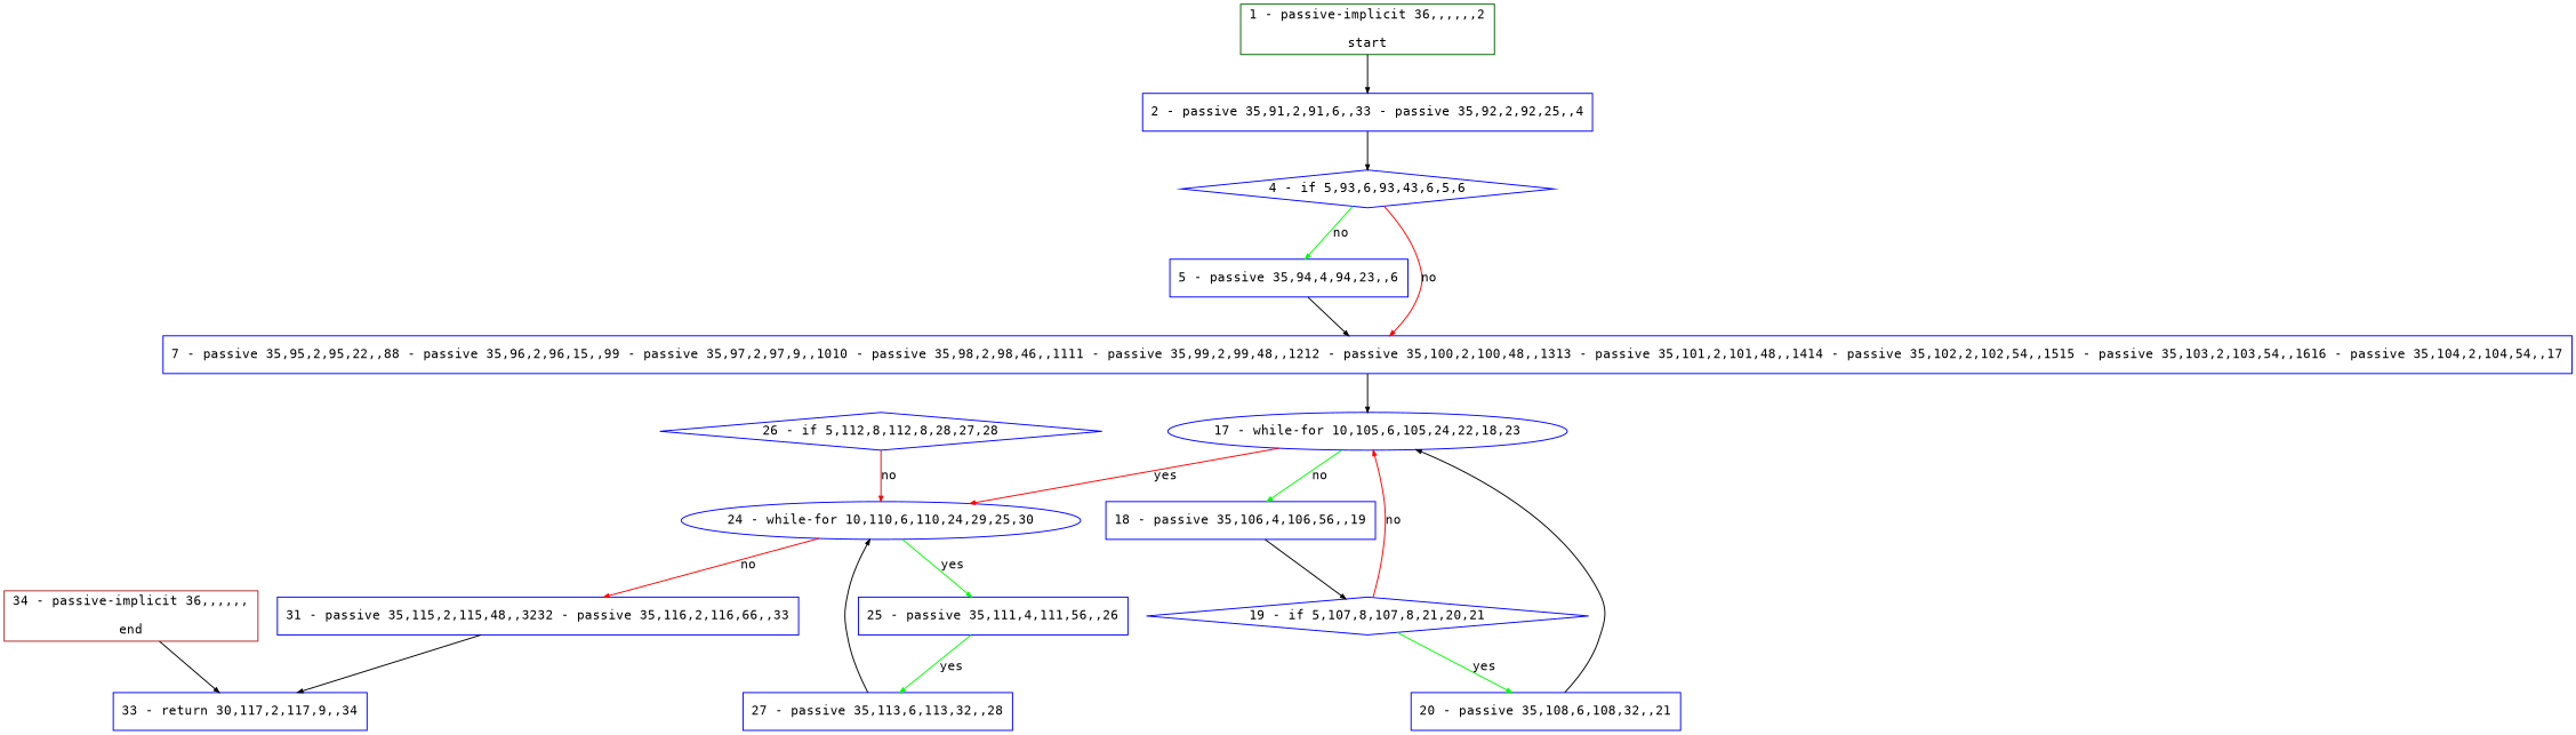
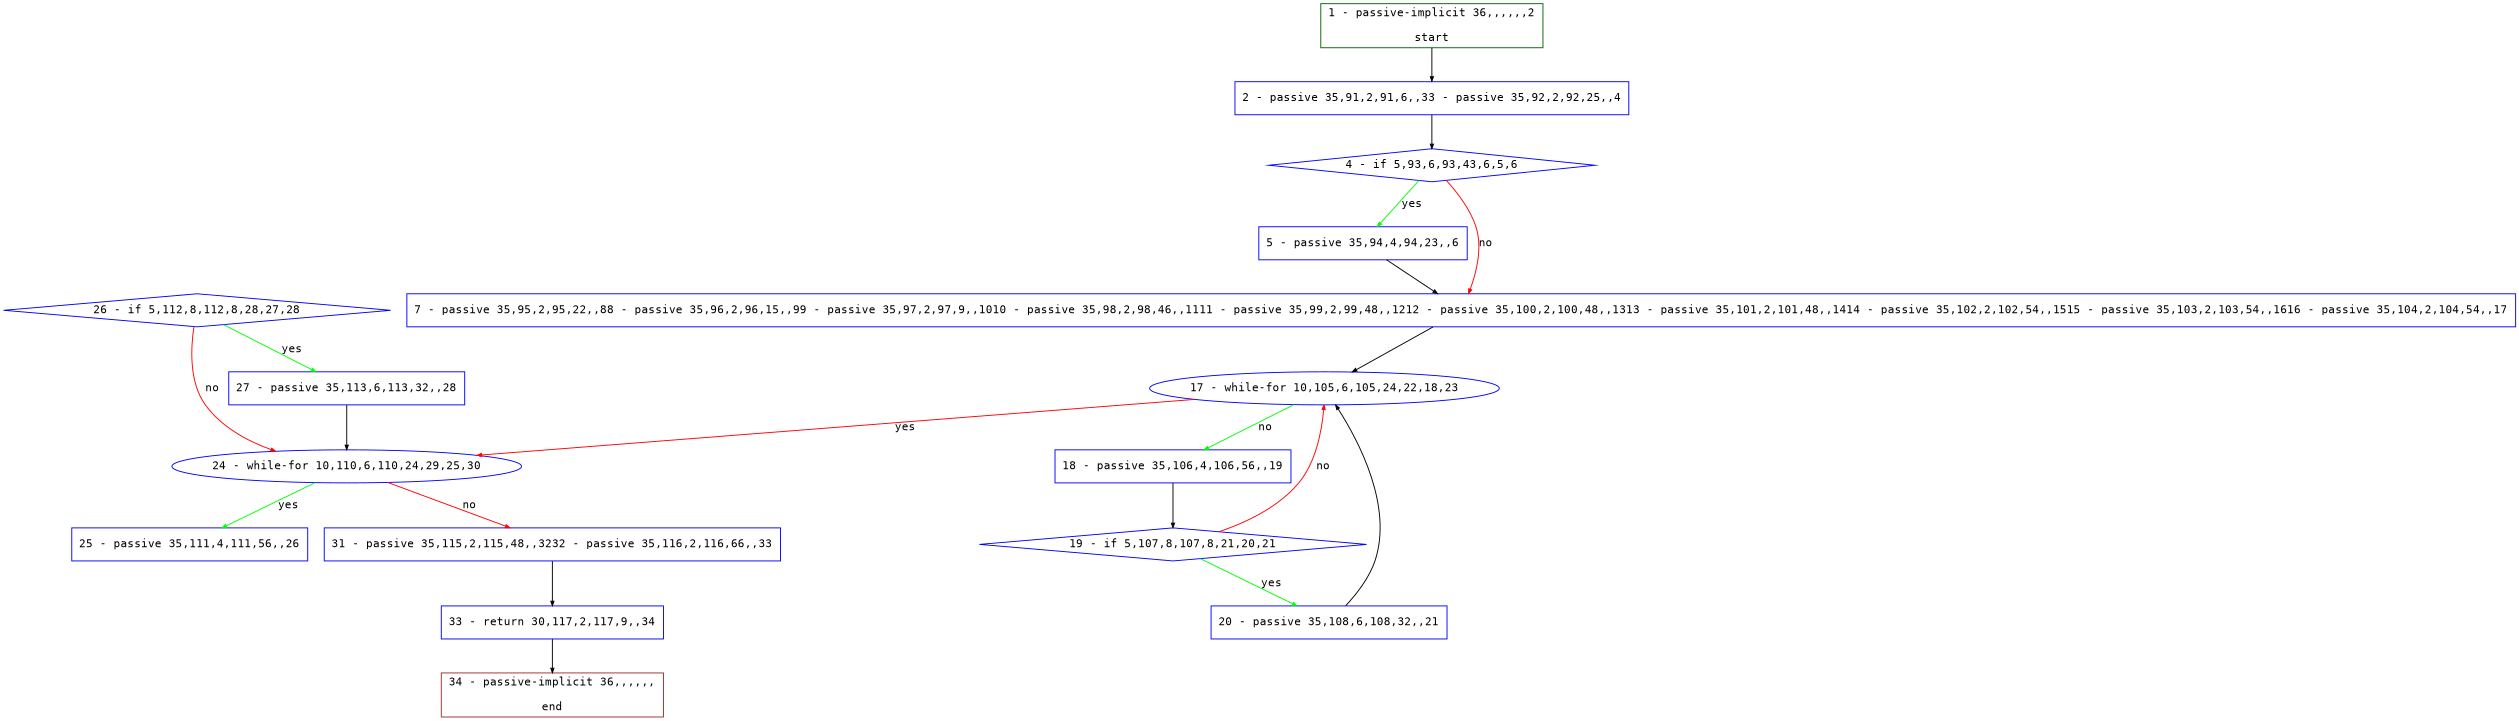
  digraph {
    bgcolor=white
    compound=true
    fillcolor="#FFFFCC"
    fontname="DejaVu Sans Mono"
    fontsize=12
    pack=true
    packmode=clust
    style="rounded,filled"
    node [color="#0000ff" compound=true fillcolor="#ffffff" fixedsize=false fontname="DejaVu Sans Mono" fontsize=12 node_initialized=no shape=box style=filled]
    edge [arrowhead=normal arrowsize=0.5 arrowtail=none color="#000000" compound=true dir=forward fontcolor=black fontname="DejaVu Sans Mono" fontsize=12]
    n1 [label="2 - passive 35,91,2,91,6,,33 - passive 35,92,2,92,25,,4"]
    n2 [label="4 - if 5,93,6,93,43,6,5,6" shape=diamond]
    n3 [label="5 - passive 35,94,4,94,23,,6"]
    n4 [label="7 - passive 35,95,2,95,22,,88 - passive 35,96,2,96,15,,99 - passive 35,97,2,97,9,,1010 - passive 35,98,2,98,46,,1111 - passive 35,99,2,99,48,,1212 - passive 35,100,2,100,48,,1313 - passive 35,101,2,101,48,,1414 - passive 35,102,2,102,54,,1515 - passive 35,103,2,103,54,,1616 - passive 35,104,2,104,54,,17"]
    n5 [color="#006400" label="1 - passive-implicit 36,,,,,,2\n\nstart"]
    n6 [label="17 - while-for 10,105,6,105,24,22,18,23" shape=oval]
    n7 [label="18 - passive 35,106,4,106,56,,19"]
    n8 [label="24 - while-for 10,110,6,110,24,29,25,30" shape=oval]
    n9 [label="19 - if 5,107,8,107,8,21,20,21" shape=diamond]
    n10 [label="25 - passive 35,111,4,111,56,,26"]
    n11 [label="31 - passive 35,115,2,115,48,,3232 - passive 35,116,2,116,66,,33"]
    n12 [label="20 - passive 35,108,6,108,32,,21"]
    n13 [label="33 - return 30,117,2,117,9,,34"]
    n14 [label="26 - if 5,112,8,112,8,28,27,28" shape=diamond]
    n15 [label="27 - passive 35,113,6,113,32,,28"]
    n16 [color="#a52a2a" label="34 - passive-implicit 36,,,,,,\n\nend"]
    n1 -> n2
-   n2 -> n3 [color="#00ff00" label=no]
+   n2 -> n3 [color="#00ff00" label=yes]
    n2 -> n4 [color="#ff0000" label=no]
    n3 -> n4
    n4 -> n6
    n5 -> n1
    n6 -> n7 [color="#00ff00" label=no]
    n6 -> n8 [color="#ff0000" label=yes]
    n7 -> n9
    n8 -> n10 [color="#00ff00" label=yes]
    n8 -> n11 [color="#ff0000" label=no]
    n9 -> n6 [color="#ff0000" label=no]
    n9 -> n12 [color="#00ff00" label=yes]
    n11 -> n13
    n12 -> n6
-   n16 -> n13
+   n13 -> n16
    n14 -> n8 [color="#ff0000" label=no]
-   n10 -> n15 [color="#00ff00" label=yes]
+   n14 -> n15 [color="#00ff00" label=yes]
    n15 -> n8
  }
